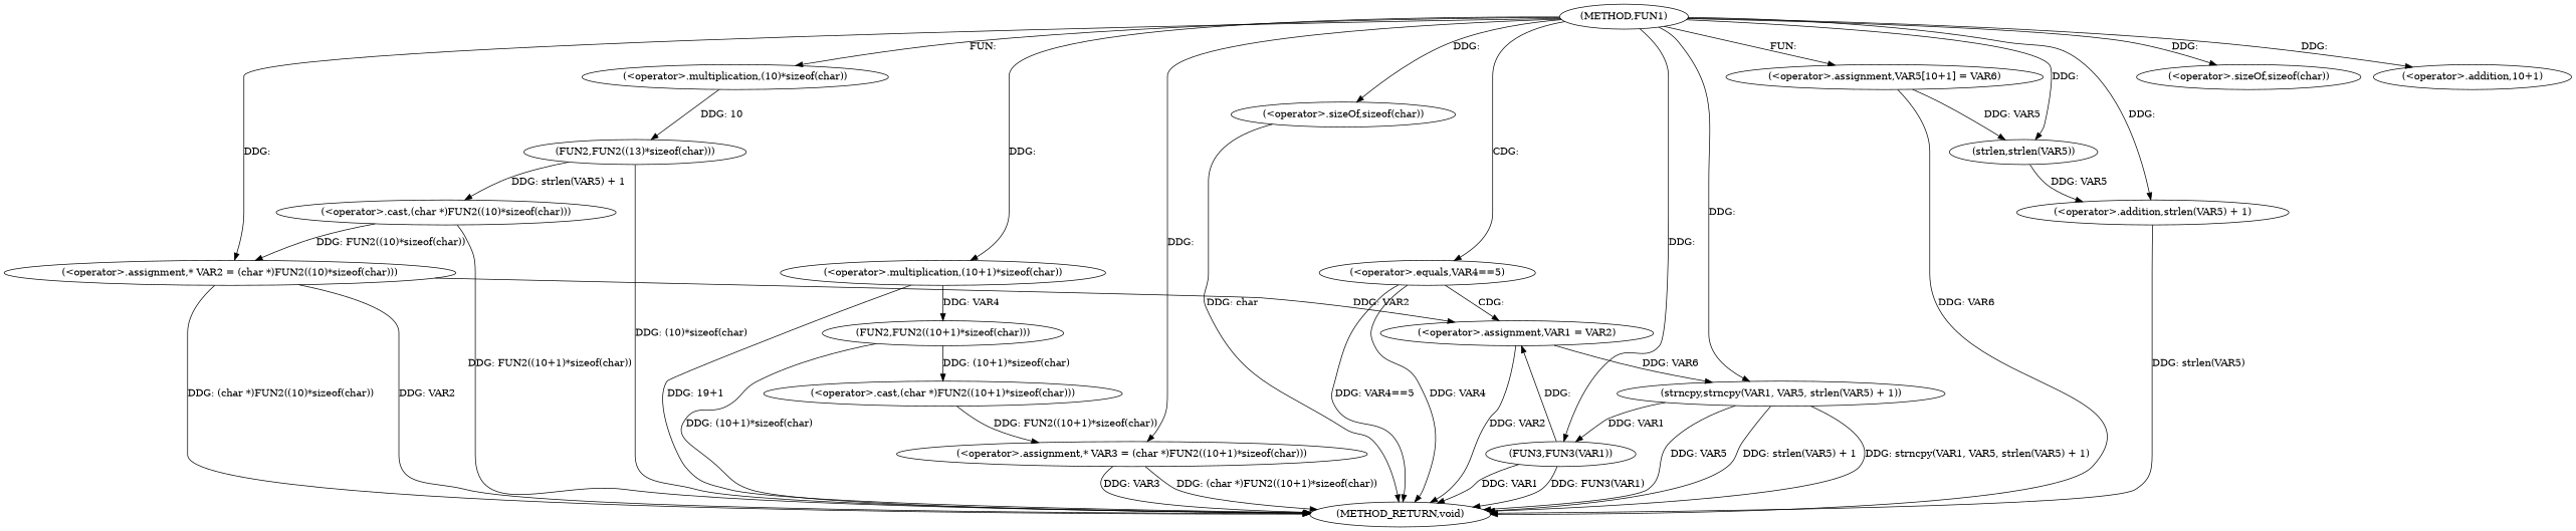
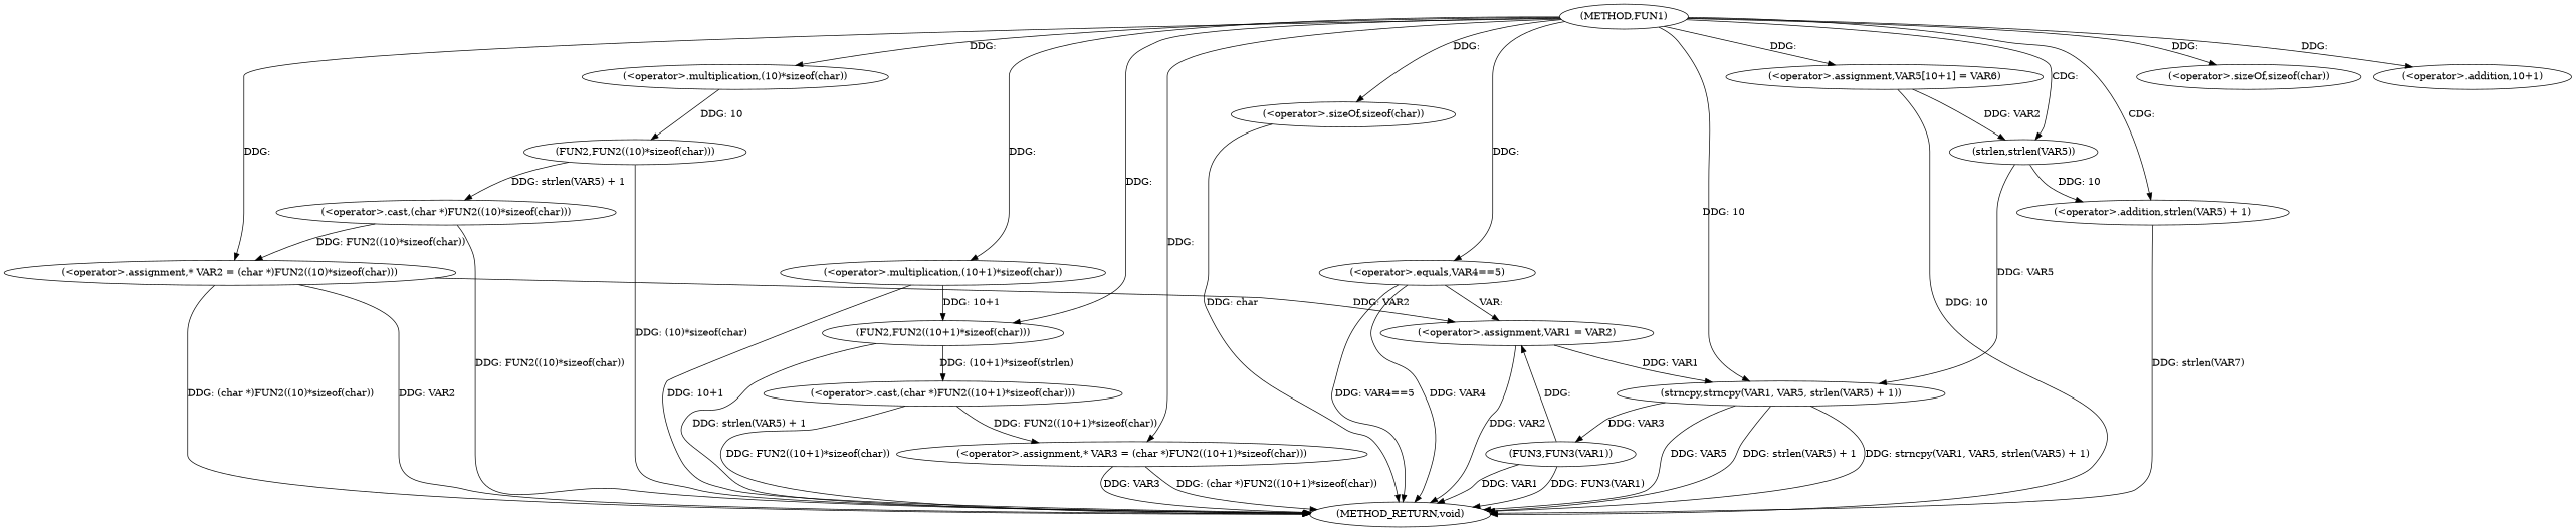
  digraph {
    n1 [label="(METHOD,FUN1)"]
    n2 [label="(<operator>.assignment,* VAR2 = (char *)FUN2((10)*sizeof(char)))"]
    n3 [label="(<operator>.multiplication,(10)*sizeof(char))"]
    n4 [label="(<operator>.sizeOf,sizeof(char))"]
    n5 [label="(<operator>.assignment,* VAR3 = (char *)FUN2((10+1)*sizeof(char)))"]
    n6 [label="(<operator>.multiplication,(10+1)*sizeof(char))"]
    n7 [label="(<operator>.addition,10+1)"]
    n8 [label="(<operator>.sizeOf,sizeof(char))"]
    n9 [label="(<operator>.equals,VAR4==5)"]
    n10 [label="(<operator>.assignment,VAR5[10+1] = VAR6)"]
    n11 [label="(strncpy,strncpy(VAR1, VAR5, strlen(VAR5) + 1))"]
    n12 [label="(<operator>.addition,strlen(VAR5) + 1)"]
    n13 [label="(strlen,strlen(VAR5))"]
    n14 [label="(FUN3,FUN3(VAR1))"]
    n15 [label="(<operator>.assignment,VAR1 = VAR2)"]
    n16 [label="(METHOD_RETURN,void)"]
-   n17 [label="(FUN2,FUN2((13)*sizeof(char)))"]
+   n17 [label="(FUN2,FUN2((10)*sizeof(char)))"]
    n18 [label="(FUN2,FUN2((10+1)*sizeof(char)))"]
    n19 [label="(<operator>.cast,(char *)FUN2((10)*sizeof(char)))"]
    n20 [label="(<operator>.cast,(char *)FUN2((10+1)*sizeof(char)))"]
    n1 -> n2 [label="DDG: "]
-   n1 -> n3 [label="FUN: "]
+   n1 -> n3 [label="DDG: "]
    n1 -> n4 [label="DDG: "]
    n1 -> n5 [label="DDG: "]
    n1 -> n6 [label="DDG: "]
    n1 -> n7 [label="DDG: "]
    n1 -> n8 [label="DDG: "]
-   n1 -> n9 [label="CDG: "]
-   n1 -> n10 [label="FUN: "]
-   n1 -> n11 [label="DDG: "]
-   n1 -> n12 [label="DDG: "]
-   n1 -> n13 [label="DDG: "]
-   n1 -> n14 [label="DDG: "]
+   n1 -> n9 [label="DDG: "]
+   n1 -> n10 [label="DDG: "]
+   n1 -> n11 [label="DDG: 10"]
+   n1 -> n12 [label="CDG: "]
+   n1 -> n13 [label="CDG: "]
+   n1 -> n18 [label="DDG: "]
    n2 -> n15 [label="DDG: VAR2"]
    n2 -> n16 [label="DDG: VAR2"]
    n2 -> n16 [label="DDG: (char *)FUN2((10)*sizeof(char))"]
    n3 -> n17 [label="DDG: 10"]
    n5 -> n16 [label="DDG: VAR3"]
    n5 -> n16 [label="DDG: (char *)FUN2((10+1)*sizeof(char))"]
-   n6 -> n16 [label="DDG: 19+1"]
-   n6 -> n18 [label="DDG: VAR4"]
+   n6 -> n16 [label="DDG: 10+1"]
+   n6 -> n18 [label="DDG: 10+1"]
    n8 -> n16 [label="DDG: char"]
-   n9 -> n15 [label="CDG: "]
+   n9 -> n15 [label="VAR: "]
    n9 -> n16 [label="DDG: VAR4"]
    n9 -> n16 [label="DDG: VAR4==5"]
-   n10 -> n13 [label="DDG: VAR5"]
-   n10 -> n16 [label="DDG: VAR6"]
-   n11 -> n14 [label="DDG: VAR1"]
+   n10 -> n13 [label="DDG: VAR2"]
+   n10 -> n16 [label="DDG: 10"]
+   n11 -> n14 [label="DDG: VAR3"]
    n11 -> n16 [label="DDG: VAR5"]
    n11 -> n16 [label="DDG: strncpy(VAR1, VAR5, strlen(VAR5) + 1)"]
    n11 -> n16 [label="DDG: strlen(VAR5) + 1"]
-   n12 -> n16 [label="DDG: strlen(VAR5)"]
-   n13 -> n12 [label="DDG: VAR5"]
+   n12 -> n16 [label="DDG: strlen(VAR7)"]
+   n13 -> n11 [label="DDG: VAR5"]
+   n13 -> n12 [label="DDG: 10"]
    n14 -> n15 [label="DDG: "]
    n14 -> n16 [label="DDG: FUN3(VAR1)"]
    n14 -> n16 [label="DDG: VAR1"]
-   n15 -> n11 [label="DDG: VAR6"]
+   n15 -> n11 [label="DDG: VAR1"]
    n15 -> n16 [label="DDG: VAR2"]
    n17 -> n16 [label="DDG: (10)*sizeof(char)"]
    n17 -> n19 [label="DDG: strlen(VAR5) + 1"]
-   n18 -> n16 [label="DDG: (10+1)*sizeof(char)"]
-   n18 -> n20 [label="DDG: (10+1)*sizeof(char)"]
+   n18 -> n16 [label="DDG: strlen(VAR5) + 1"]
+   n18 -> n20 [label="DDG: (10+1)*sizeof(strlen)"]
    n19 -> n2 [label="DDG: FUN2((10)*sizeof(char))"]
-   n19 -> n16 [label="DDG: FUN2((10+1)*sizeof(char))"]
+   n19 -> n16 [label="DDG: FUN2((10)*sizeof(char))"]
    n20 -> n5 [label="DDG: FUN2((10+1)*sizeof(char))"]
+   n20 -> n16 [label="DDG: FUN2((10+1)*sizeof(char))"]
  }
